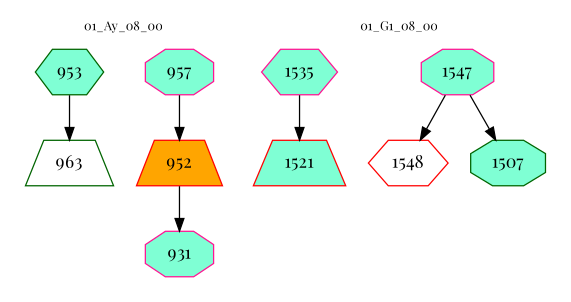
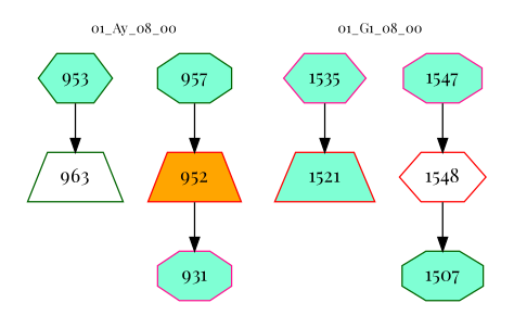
  digraph {
    fontname="Playfair Display"
    node [color=darkgreen fillcolor=aquamarine fontname="Playfair Display" shape=octagon style=filled]
    edge [color=black fontname="Playfair Display"]
-   n1 [color=deeppink label=957]
+   n1 [label=957]
    n2 [color=red fillcolor=orange label=952 shape=trapezium]
    n3 [label=953 shape=hexagon]
    n4 [color=deeppink label=931]
    n5 [fillcolor=white label=963 shape=trapezium]
    n6 [color=deeppink label=1547]
    n7 [color=deeppink label=1535 shape=hexagon]
    n8 [color=red fillcolor=white label=1548 shape=hexagon]
    n9 [color=red label=1521 shape=trapezium]
    n10 [label=1507]
    subgraph cluster_1 {
      color=white
      fontsize=10
      label="01_Ay_08_00"
      n1
      n2
      n3
      n4
      n5
    }
    subgraph cluster_2 {
      color=white
      fontsize=10
      label="01_G1_08_00"
      n6
      n7
      n8
      n9
      n10
    }
    n1 -> n2
    n2 -> n4
    n3 -> n5
    n6 -> n8
    n7 -> n9
-   n6 -> n10
+   n8 -> n10
  }
